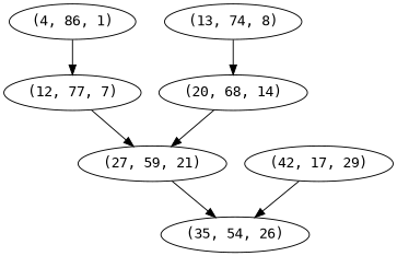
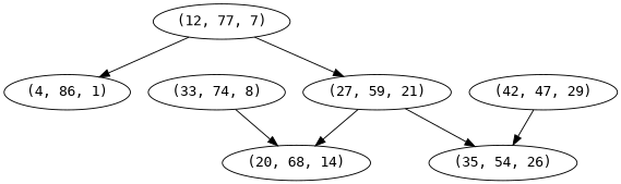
  digraph {
    fontname="DejaVu Sans Mono"
    node [fontname="DejaVu Sans Mono"]
    edge [fontname="DejaVu Sans Mono"]
    n1 [label="(4, 86, 1)"]
    "(12, 77, 7)"
    "(27, 59, 21)"
-   "(13, 74, 8)"
+   "(13, 74, 8)" [label="(33, 74, 8)"]
    "(20, 68, 14)"
    "(35, 54, 26)"
-   "(42, 47, 29)" [label="(42, 17, 29)"]
-   n1 -> "(12, 77, 7)"
+   "(42, 47, 29)"
+   "(12, 77, 7)" -> n1
    "(12, 77, 7)" -> "(27, 59, 21)"
    "(27, 59, 21)" -> "(35, 54, 26)"
    "(13, 74, 8)" -> "(20, 68, 14)"
-   "(20, 68, 14)" -> "(27, 59, 21)"
+   "(27, 59, 21)" -> "(20, 68, 14)"
    "(42, 47, 29)" -> "(35, 54, 26)"
  }
